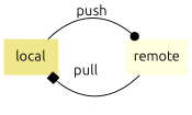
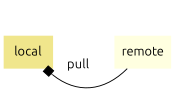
  digraph {
    rankdir=LR
    fontname=Ubuntu
    node [fontname=Ubuntu shape=none style=filled]
    edge [fontname=Ubuntu]
    n1 [label=local fillcolor=khaki]
    n2 [label=remote fillcolor=lightyellow]
-   n1 -> n2 [headport=nw label=push tailport=ne arrowhead=dot]
    n2 -> n1 [headport=se tailport=sw xlabel=pull arrowhead=box]
  }
